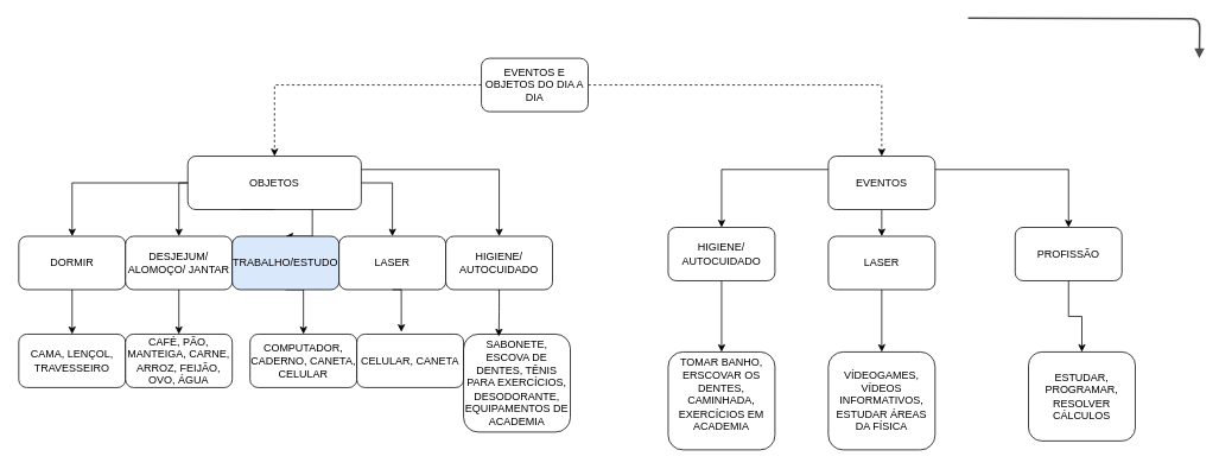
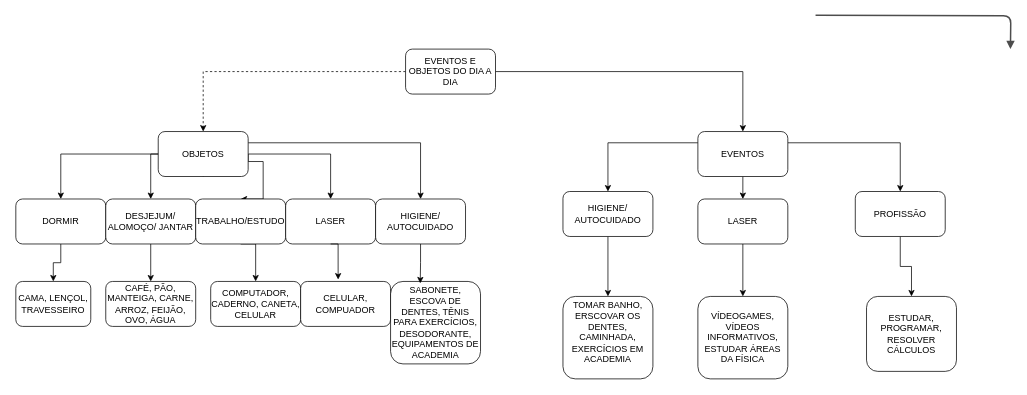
  <mxCell id="0" />
  <mxCell id="1" parent="0" />
  <mxCell id="2" value="" style="edgeStyle=orthogonalEdgeStyle;rounded=1;html=1;labelBackgroundColor=none;endArrow=block;endFill=1;strokeColor=#4D4D4D;strokeWidth=2;fontFamily=Verdana;fontSize=12;fontStyle=1" parent="1" edge="1"><mxGeometry relative="1" as="geometry"><mxPoint x="1087" y="20" as="sourcePoint" /><mxPoint x="1347" y="65" as="targetPoint" /></mxGeometry></mxCell>
  <mxCell id="3" style="edgeStyle=orthogonalEdgeStyle;rounded=0;orthogonalLoop=1;jettySize=auto;html=1;exitX=0;exitY=0.5;exitDx=0;exitDy=0;entryX=0.5;entryY=0;entryDx=0;entryDy=0;dashed=1;" edge="1" parent="1" source="5" target="11"><mxGeometry relative="1" as="geometry" /></mxCell>
- <mxCell id="4" style="edgeStyle=orthogonalEdgeStyle;rounded=0;orthogonalLoop=1;jettySize=auto;html=1;exitX=1;exitY=0.5;exitDx=0;exitDy=0;dashed=1;" edge="1" parent="1" source="5" target="27"><mxGeometry relative="1" as="geometry" /></mxCell>
+ <mxCell id="4" style="edgeStyle=orthogonalEdgeStyle;rounded=0;orthogonalLoop=1;jettySize=auto;html=1;exitX=1;exitY=0.5;exitDx=0;exitDy=0;" edge="1" parent="1" source="5" target="27"><mxGeometry relative="1" as="geometry" /></mxCell>
  <mxCell id="5" value="&lt;font style=&quot;vertical-align: inherit;&quot;&gt;&lt;font style=&quot;vertical-align: inherit;&quot;&gt;EVENTOS E OBJETOS DO DIA A DIA&lt;/font&gt;&lt;/font&gt;" style="rounded=1;whiteSpace=wrap;html=1;" vertex="1" parent="1"><mxGeometry x="540" y="65" width="120" height="60" as="geometry" /></mxCell>
  <mxCell id="6" style="edgeStyle=orthogonalEdgeStyle;rounded=0;orthogonalLoop=1;jettySize=auto;html=1;exitX=0;exitY=0.5;exitDx=0;exitDy=0;entryX=0.5;entryY=0;entryDx=0;entryDy=0;" edge="1" parent="1" source="11" target="13"><mxGeometry relative="1" as="geometry" /></mxCell>
  <mxCell id="7" style="edgeStyle=orthogonalEdgeStyle;rounded=0;orthogonalLoop=1;jettySize=auto;html=1;exitX=0.5;exitY=1;exitDx=0;exitDy=0;entryX=0.5;entryY=0;entryDx=0;entryDy=0;" edge="1" parent="1" source="11" target="16"><mxGeometry relative="1" as="geometry"><Array as="points"><mxPoint x="270" y="205" /><mxPoint x="200" y="205" /></Array></mxGeometry></mxCell>
  <mxCell id="8" style="edgeStyle=orthogonalEdgeStyle;rounded=0;orthogonalLoop=1;jettySize=auto;html=1;exitX=1;exitY=0.5;exitDx=0;exitDy=0;entryX=0.5;entryY=0;entryDx=0;entryDy=0;" edge="1" parent="1" source="11" target="19"><mxGeometry relative="1" as="geometry"><Array as="points"><mxPoint x="330" y="215" /><mxPoint x="350" y="215" /><mxPoint x="350" y="265" /></Array></mxGeometry></mxCell>
  <mxCell id="9" style="edgeStyle=orthogonalEdgeStyle;rounded=0;orthogonalLoop=1;jettySize=auto;html=1;exitX=1;exitY=0.5;exitDx=0;exitDy=0;" edge="1" parent="1" source="11" target="21"><mxGeometry relative="1" as="geometry" /></mxCell>
  <mxCell id="10" style="edgeStyle=orthogonalEdgeStyle;rounded=0;orthogonalLoop=1;jettySize=auto;html=1;exitX=1;exitY=0.25;exitDx=0;exitDy=0;" edge="1" parent="1" source="11" target="32"><mxGeometry relative="1" as="geometry" /></mxCell>
- <mxCell id="11" value="&lt;font style=&quot;vertical-align: inherit;&quot;&gt;&lt;font style=&quot;vertical-align: inherit;&quot;&gt;OBJETOS&lt;/font&gt;&lt;/font&gt;" style="rounded=1;whiteSpace=wrap;html=1;" vertex="1" parent="1"><mxGeometry x="210" y="175" width="195" height="60" as="geometry" /></mxCell>
+ <mxCell id="11" value="&lt;font style=&quot;vertical-align: inherit;&quot;&gt;&lt;font style=&quot;vertical-align: inherit;&quot;&gt;OBJETOS&lt;/font&gt;&lt;/font&gt;" style="rounded=1;whiteSpace=wrap;html=1;" vertex="1" parent="1"><mxGeometry x="210" y="175" width="120" height="60" as="geometry" /></mxCell>
  <mxCell id="12" style="edgeStyle=orthogonalEdgeStyle;rounded=0;orthogonalLoop=1;jettySize=auto;html=1;exitX=0.5;exitY=1;exitDx=0;exitDy=0;entryX=0.5;entryY=0;entryDx=0;entryDy=0;" edge="1" parent="1" source="13" target="14"><mxGeometry relative="1" as="geometry" /></mxCell>
  <mxCell id="13" value="&lt;font style=&quot;vertical-align: inherit;&quot;&gt;&lt;font style=&quot;vertical-align: inherit;&quot;&gt;&lt;font style=&quot;vertical-align: inherit;&quot;&gt;&lt;font style=&quot;vertical-align: inherit;&quot;&gt;DORMIR&lt;/font&gt;&lt;/font&gt;&lt;/font&gt;&lt;/font&gt;" style="rounded=1;whiteSpace=wrap;html=1;" vertex="1" parent="1"><mxGeometry x="20" y="265" width="120" height="60" as="geometry" /></mxCell>
- <mxCell id="14" value="&lt;font style=&quot;vertical-align: inherit;&quot;&gt;&lt;font style=&quot;vertical-align: inherit;&quot;&gt;CAMA, LENÇOL, TRAVESSEIRO&lt;/font&gt;&lt;/font&gt;" style="rounded=1;whiteSpace=wrap;html=1;" vertex="1" parent="1"><mxGeometry x="20" y="375" width="120" height="60" as="geometry" /></mxCell>
+ <mxCell id="14" value="&lt;font style=&quot;vertical-align: inherit;&quot;&gt;&lt;font style=&quot;vertical-align: inherit;&quot;&gt;CAMA, LENÇOL, TRAVESSEIRO&lt;/font&gt;&lt;/font&gt;" style="rounded=1;whiteSpace=wrap;html=1;" vertex="1" parent="1"><mxGeometry x="20" y="375" width="100" height="60" as="geometry" /></mxCell>
  <mxCell id="15" style="edgeStyle=orthogonalEdgeStyle;rounded=0;orthogonalLoop=1;jettySize=auto;html=1;exitX=0.5;exitY=1;exitDx=0;exitDy=0;" edge="1" parent="1" source="16" target="17"><mxGeometry relative="1" as="geometry" /></mxCell>
  <mxCell id="16" value="&lt;font style=&quot;vertical-align: inherit;&quot;&gt;&lt;font style=&quot;vertical-align: inherit;&quot;&gt;DESJEJUM/ ALOMOÇO/ JANTAR&lt;/font&gt;&lt;/font&gt;" style="rounded=1;whiteSpace=wrap;html=1;" vertex="1" parent="1"><mxGeometry x="140" y="265" width="120" height="60" as="geometry" /></mxCell>
  <mxCell id="17" value="&lt;font style=&quot;vertical-align: inherit;&quot;&gt;&lt;font style=&quot;vertical-align: inherit;&quot;&gt;&lt;font style=&quot;vertical-align: inherit;&quot;&gt;&lt;font style=&quot;vertical-align: inherit;&quot;&gt;CAFÉ, PÃO, MANTEIGA, CARNE, ARROZ, FEIJÃO, OVO, ÁGUA&lt;/font&gt;&lt;/font&gt;&lt;/font&gt;&lt;/font&gt;" style="rounded=1;whiteSpace=wrap;html=1;" vertex="1" parent="1"><mxGeometry x="140" y="375" width="120" height="60" as="geometry" /></mxCell>
  <mxCell id="18" style="edgeStyle=orthogonalEdgeStyle;rounded=0;orthogonalLoop=1;jettySize=auto;html=1;exitX=0.5;exitY=1;exitDx=0;exitDy=0;" edge="1" parent="1" source="19" target="20"><mxGeometry relative="1" as="geometry"><Array as="points"><mxPoint x="340" y="325" /></Array></mxGeometry></mxCell>
- <mxCell id="19" value="&lt;font style=&quot;vertical-align: inherit;&quot;&gt;&lt;font style=&quot;vertical-align: inherit;&quot;&gt;TRABALHO/ESTUDO&lt;/font&gt;&lt;/font&gt;" style="rounded=1;whiteSpace=wrap;html=1;fillColor=#dae8fc;" vertex="1" parent="1"><mxGeometry x="260" y="265" width="120" height="60" as="geometry" /></mxCell>
+ <mxCell id="19" value="&lt;font style=&quot;vertical-align: inherit;&quot;&gt;&lt;font style=&quot;vertical-align: inherit;&quot;&gt;TRABALHO/ESTUDO&lt;/font&gt;&lt;/font&gt;" style="rounded=1;whiteSpace=wrap;html=1;" vertex="1" parent="1"><mxGeometry x="260" y="265" width="120" height="60" as="geometry" /></mxCell>
  <mxCell id="20" value="&lt;font style=&quot;vertical-align: inherit;&quot;&gt;&lt;font style=&quot;vertical-align: inherit;&quot;&gt;&lt;font style=&quot;vertical-align: inherit;&quot;&gt;&lt;font style=&quot;vertical-align: inherit;&quot;&gt;COMPUTADOR, CADERNO, CANETA, CELULAR&lt;/font&gt;&lt;/font&gt;&lt;/font&gt;&lt;/font&gt;" style="rounded=1;whiteSpace=wrap;html=1;" vertex="1" parent="1"><mxGeometry x="280" y="375" width="120" height="60" as="geometry" /></mxCell>
  <mxCell id="21" value="&lt;font style=&quot;vertical-align: inherit;&quot;&gt;&lt;font style=&quot;vertical-align: inherit;&quot;&gt;LASER&lt;/font&gt;&lt;/font&gt;" style="rounded=1;whiteSpace=wrap;html=1;" vertex="1" parent="1"><mxGeometry x="380" y="265" width="120" height="60" as="geometry" /></mxCell>
- <mxCell id="22" value="&lt;font style=&quot;vertical-align: inherit;&quot;&gt;&lt;font style=&quot;vertical-align: inherit;&quot;&gt;CELULAR, CANETA&lt;/font&gt;&lt;/font&gt;" style="rounded=1;whiteSpace=wrap;html=1;" vertex="1" parent="1"><mxGeometry x="400" y="375" width="120" height="60" as="geometry" /></mxCell>
+ <mxCell id="22" value="&lt;font style=&quot;vertical-align: inherit;&quot;&gt;&lt;font style=&quot;vertical-align: inherit;&quot;&gt;CELULAR, COMPUADOR&lt;/font&gt;&lt;/font&gt;" style="rounded=1;whiteSpace=wrap;html=1;" vertex="1" parent="1"><mxGeometry x="400" y="375" width="120" height="60" as="geometry" /></mxCell>
  <mxCell id="23" style="edgeStyle=orthogonalEdgeStyle;rounded=0;orthogonalLoop=1;jettySize=auto;html=1;exitX=0.5;exitY=1;exitDx=0;exitDy=0;entryX=0.417;entryY=-0.043;entryDx=0;entryDy=0;entryPerimeter=0;" edge="1" parent="1" source="21" target="22"><mxGeometry relative="1" as="geometry"><Array as="points"><mxPoint x="450" y="325" /></Array></mxGeometry></mxCell>
  <mxCell id="24" style="edgeStyle=orthogonalEdgeStyle;rounded=0;orthogonalLoop=1;jettySize=auto;html=1;exitX=1;exitY=0.25;exitDx=0;exitDy=0;" edge="1" parent="1" source="27" target="29"><mxGeometry relative="1" as="geometry" /></mxCell>
  <mxCell id="25" style="edgeStyle=orthogonalEdgeStyle;rounded=0;orthogonalLoop=1;jettySize=auto;html=1;exitX=0;exitY=0.25;exitDx=0;exitDy=0;" edge="1" parent="1" source="27" target="31"><mxGeometry relative="1" as="geometry" /></mxCell>
  <mxCell id="26" style="edgeStyle=orthogonalEdgeStyle;rounded=0;orthogonalLoop=1;jettySize=auto;html=1;exitX=0.5;exitY=1;exitDx=0;exitDy=0;entryX=0.5;entryY=0;entryDx=0;entryDy=0;" edge="1" parent="1" source="27" target="37"><mxGeometry relative="1" as="geometry" /></mxCell>
  <mxCell id="27" value="&lt;font style=&quot;vertical-align: inherit;&quot;&gt;&lt;font style=&quot;vertical-align: inherit;&quot;&gt;EVENTOS&lt;/font&gt;&lt;/font&gt;" style="rounded=1;whiteSpace=wrap;html=1;" vertex="1" parent="1"><mxGeometry x="930" y="175" width="120" height="60" as="geometry" /></mxCell>
  <mxCell id="28" style="edgeStyle=orthogonalEdgeStyle;rounded=0;orthogonalLoop=1;jettySize=auto;html=1;exitX=0.5;exitY=1;exitDx=0;exitDy=0;entryX=0.5;entryY=0;entryDx=0;entryDy=0;" edge="1" parent="1" source="29" target="39"><mxGeometry relative="1" as="geometry" /></mxCell>
  <mxCell id="29" value="PROFISSÃO" style="rounded=1;whiteSpace=wrap;html=1;" vertex="1" parent="1"><mxGeometry x="1140" y="255" width="120" height="60" as="geometry" /></mxCell>
  <mxCell id="30" style="edgeStyle=orthogonalEdgeStyle;rounded=0;orthogonalLoop=1;jettySize=auto;html=1;exitX=0.5;exitY=1;exitDx=0;exitDy=0;entryX=0.5;entryY=0;entryDx=0;entryDy=0;" edge="1" parent="1" source="31" target="35"><mxGeometry relative="1" as="geometry" /></mxCell>
  <mxCell id="31" value="HIGIENE/&lt;div&gt;AUTOCUIDADO&lt;/div&gt;" style="rounded=1;whiteSpace=wrap;html=1;" vertex="1" parent="1"><mxGeometry x="750" y="255" width="120" height="60" as="geometry" /></mxCell>
  <mxCell id="32" value="HIGIENE/&lt;div&gt;AUTOCUIDADO&lt;/div&gt;" style="rounded=1;whiteSpace=wrap;html=1;" vertex="1" parent="1"><mxGeometry x="500" y="265" width="120" height="60" as="geometry" /></mxCell>
  <mxCell id="33" value="SABONETE, ESCOVA DE DENTES, TÊNIS PARA EXERCÍCIOS, DESODORANTE,&lt;br&gt;EQUIPAMENTOS DE ACADEMIA" style="rounded=1;whiteSpace=wrap;html=1;" vertex="1" parent="1"><mxGeometry x="520" y="375" width="120" height="110" as="geometry" /></mxCell>
  <mxCell id="34" style="edgeStyle=orthogonalEdgeStyle;rounded=0;orthogonalLoop=1;jettySize=auto;html=1;exitX=0.5;exitY=1;exitDx=0;exitDy=0;entryX=0.33;entryY=0.023;entryDx=0;entryDy=0;entryPerimeter=0;" edge="1" parent="1" source="32" target="33"><mxGeometry relative="1" as="geometry" /></mxCell>
  <mxCell id="35" value="&lt;div&gt;TOMAR BANHO, ERSCOVAR OS DENTES, CAMINHADA, EXERCÍCIOS EM ACADEMIA&lt;div&gt;&lt;br&gt;&lt;/div&gt;&lt;/div&gt;" style="rounded=1;whiteSpace=wrap;html=1;" vertex="1" parent="1"><mxGeometry x="750" y="395" width="120" height="110" as="geometry" /></mxCell>
  <mxCell id="36" style="edgeStyle=orthogonalEdgeStyle;rounded=0;orthogonalLoop=1;jettySize=auto;html=1;exitX=0.5;exitY=1;exitDx=0;exitDy=0;" edge="1" parent="1" source="37" target="38"><mxGeometry relative="1" as="geometry" /></mxCell>
  <mxCell id="37" value="LASER" style="rounded=1;whiteSpace=wrap;html=1;" vertex="1" parent="1"><mxGeometry x="930" y="265" width="120" height="60" as="geometry" /></mxCell>
  <mxCell id="38" value="VÍDEOGAMES, VÍDEOS INFORMATIVOS, ESTUDAR ÁREAS DA FÍSICA" style="rounded=1;whiteSpace=wrap;html=1;" vertex="1" parent="1"><mxGeometry x="930" y="395" width="120" height="110" as="geometry" /></mxCell>
  <mxCell id="39" value="ESTUDAR, PROGRAMAR, RESOLVER CÁLCULOS" style="rounded=1;whiteSpace=wrap;html=1;" vertex="1" parent="1"><mxGeometry x="1155" y="395" width="120" height="100" as="geometry" /></mxCell>
